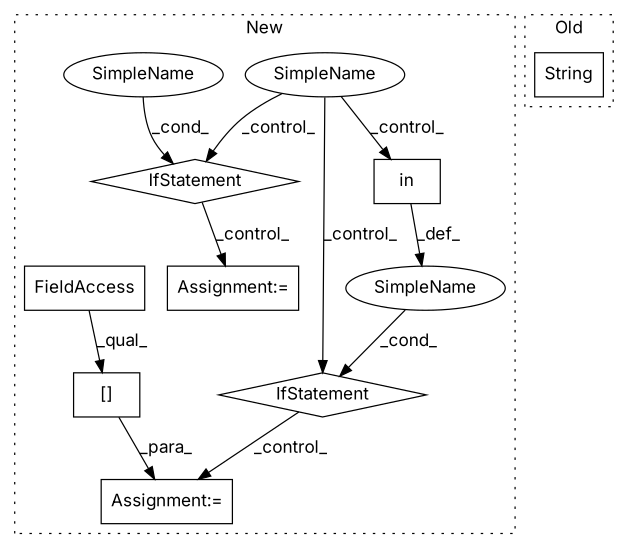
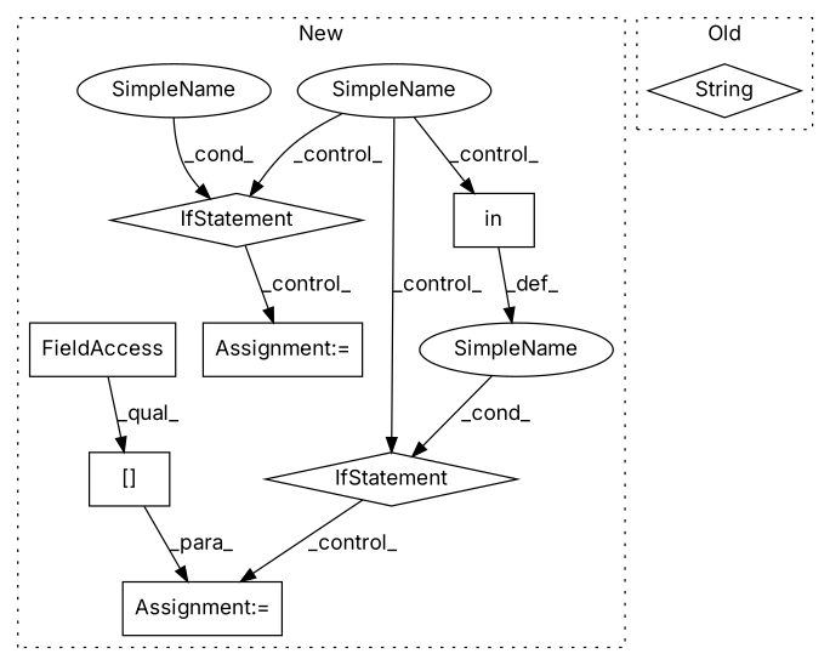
  digraph {
    fontname=Inter
    node [a=42 shape=box fontname=Inter]
    edge [fontname=Inter]
    n1 [a=105 l=17 label=in s=2043]
    n2 [a=25 l="12,2" label=IfStatement s="2031,2060" shape=diamond]
    n3 [label=SimpleName shape=ellipse]
    n4 [a=7 l=1 label="Assignment:=" s=2083]
    n5 [label=SimpleName shape=ellipse]
    n6 [a=25 l="12,2" label=IfStatement s="1826,1855" shape=diamond]
    n7 [a=7 l=1 label="Assignment:=" s=1878]
    n8 [label=SimpleName shape=ellipse]
    n9 [a=2 l="11,1" label="[]" s="2084,2098"]
    n10 [a=22 l=10 label=FieldAccess s=2084]
-   n11 [a=32 l="7,1" label=String s="1710,1720"]
+   n11 [a=32 l="7,1" label=String s="1710,1720" shape=diamond]
    subgraph cluster_1 {
      label=New
      style=dotted
      n1
      n2
      n3
      n4
      n5
      n6
      n7
      n8
      n9
      n10
    }
    subgraph cluster_2 {
      label=Old
      style=dotted
      n11
    }
    n1 -> n5 [label=_def_]
    n2 -> n4 [label=_control_]
    n3 -> n1 [label=_control_]
    n3 -> n2 [label=_control_]
    n3 -> n6 [label=_control_]
    n5 -> n2 [label=_cond_]
    n6 -> n7 [label=_control_]
    n8 -> n6 [label=_cond_]
    n9 -> n4 [label=_para_]
    n10 -> n9 [label=_qual_]
  }
